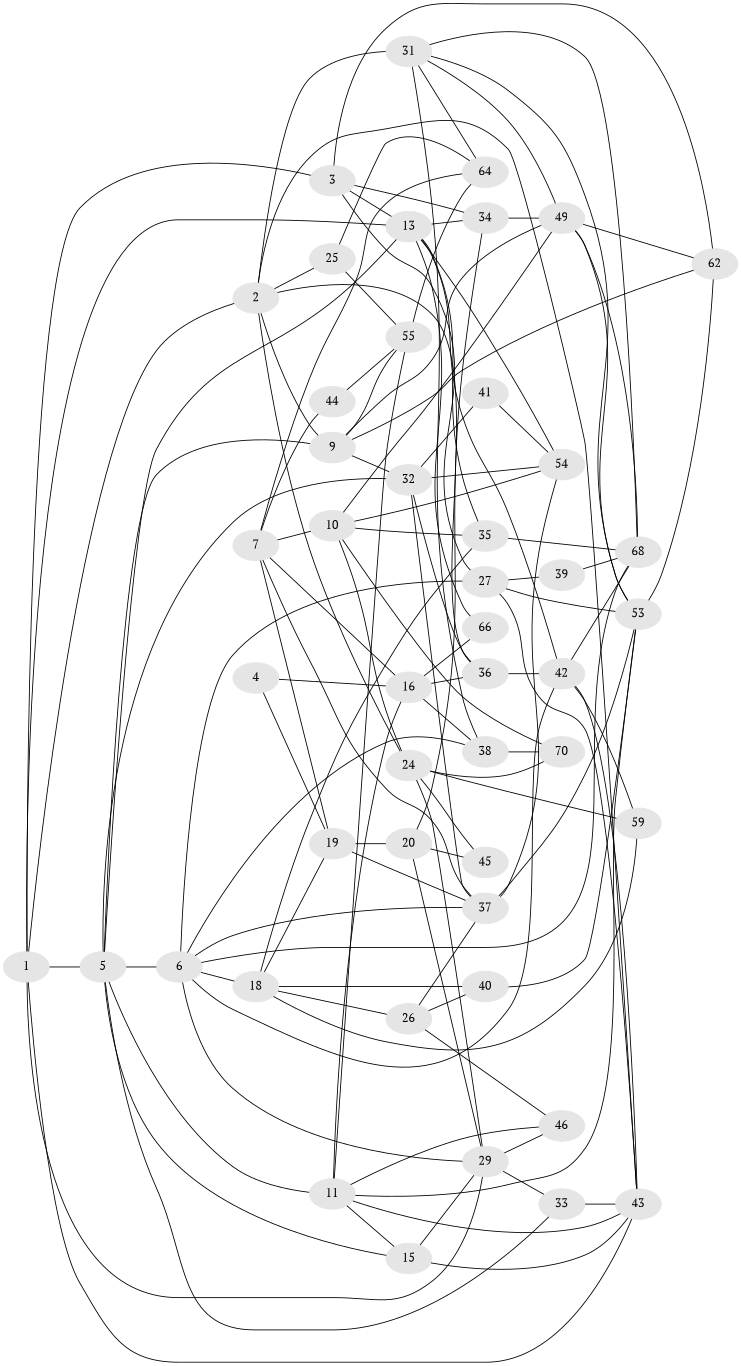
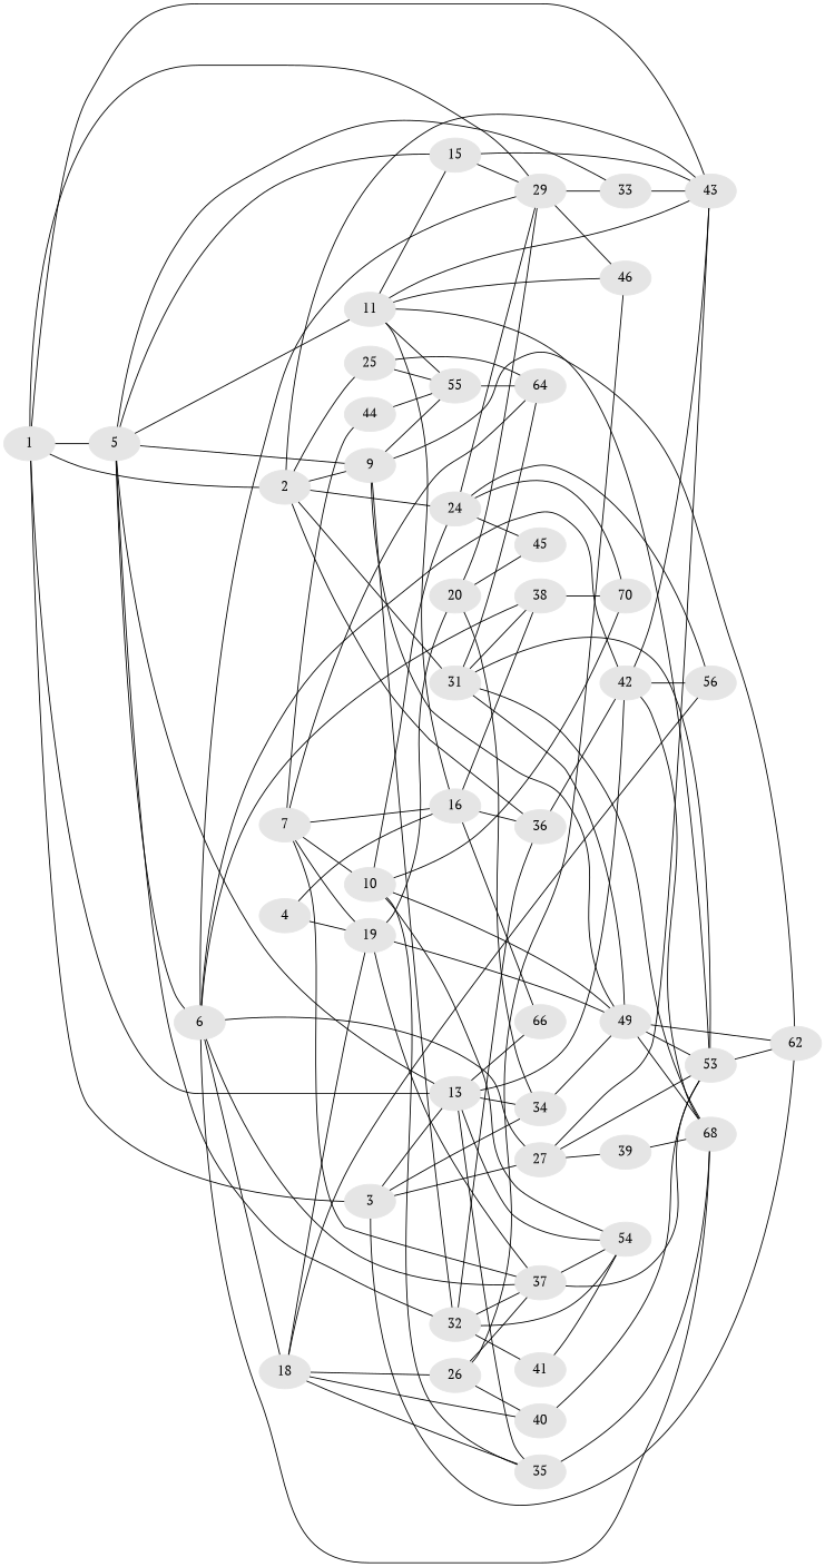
  graph {
    fontname="PT Serif"
    rankdir=LR
    node [color=gray90 fontname="PT Serif" style=filled]
    edge [fontname="PT Serif"]
    1 [super="+74"]
    2 [super="+17"]
    3 [super="+21"]
    5 [super="+12"]
    13 [super="+52"]
    29 [super="+30"]
    43
    9 [super="+65"]
    24 [super="+47"]
    25
    31 [super="+57"]
    36 [super="+75"]
    27 [super="+72"]
    34 [super="+76"]
    62
    6 [super="+8"]
    11 [super="+14"]
    15 [super="+56"]
    32 [super="+58"]
    33 [super="+73"]
    42 [super="+50"]
    35
    54 [super="+63"]
    66
    46
    49 [super="+51"]
    55 [super="+71"]
    70
-   59
+   59 [label=56]
    45
    64
    38
    68
    53 [super="+67"]
    39
    16 [super="+22"]
    4
    19 [super="+61"]
    37 [super="+69"]
    20
    18 [super="+48"]
    41
    26
    40
    7 [super="+28"]
    10 [super="+23"]
    44
    1 -- 2
    1 -- 3
    1 -- 5
    1 -- 13
    1 -- 29 [weight=2]
    1 -- 43
    2 -- 43
    2 -- 9
    2 -- 24
    2 -- 25
    2 -- 31
    2 -- 36
    3 -- 13
    3 -- 27
    3 -- 34
    3 -- 62
    5 -- 13
    5 -- 9
    5 -- 6
    5 -- 11
    5 -- 15
    5 -- 32
    5 -- 33
    13 -- 34
    13 -- 42
    13 -- 35
    13 -- 54
    13 -- 66
    29 -- 33
    29 -- 46
    9 -- 62
    9 -- 32
    9 -- 49
    9 -- 55
    24 -- 29
    24 -- 70
    24 -- 59
    24 -- 45
    25 -- 55
    25 -- 64
    31 -- 49
    31 -- 64
    31 -- 38
    31 -- 68
    31 -- 53
    36 -- 42
    27 -- 43
    27 -- 53
    27 -- 39
    34 -- 49
    6 -- 29 [weight=2]
    6 -- 27
    6 -- 42
    6 -- 38
    6 -- 68
    6 -- 37
    6 -- 18
    11 -- 43
    11 -- 15
    11 -- 46
    11 -- 55
    11 -- 53
    11 -- 16 [weight=2]
    15 -- 29
    15 -- 43
    32 -- 36
    32 -- 54
    32 -- 37
    32 -- 41
    33 -- 43
    42 -- 43
    42 -- 59
    42 -- 68
    35 -- 68
    49 -- 62
    49 -- 68
    49 -- 53
    55 -- 64
    38 -- 70
    53 -- 62
    39 -- 68
    16 -- 36
    16 -- 66
    16 -- 38
    4 -- 16
    4 -- 19
+   19 -- 49
    19 -- 37
    19 -- 20
    37 -- 54
    37 -- 53
    20 -- 29
    20 -- 34
    20 -- 45
    18 -- 35
    18 -- 59
    18 -- 19
    18 -- 26
    18 -- 40
    41 -- 54
    26 -- 46
    26 -- 37
    26 -- 40
    40 -- 53
    7 -- 64
    7 -- 16
    7 -- 19
    7 -- 37
    7 -- 10
    7 -- 44
    10 -- 24
    10 -- 35
    10 -- 54 [weight=2]
    10 -- 49
    10 -- 70
    44 -- 55
  }
